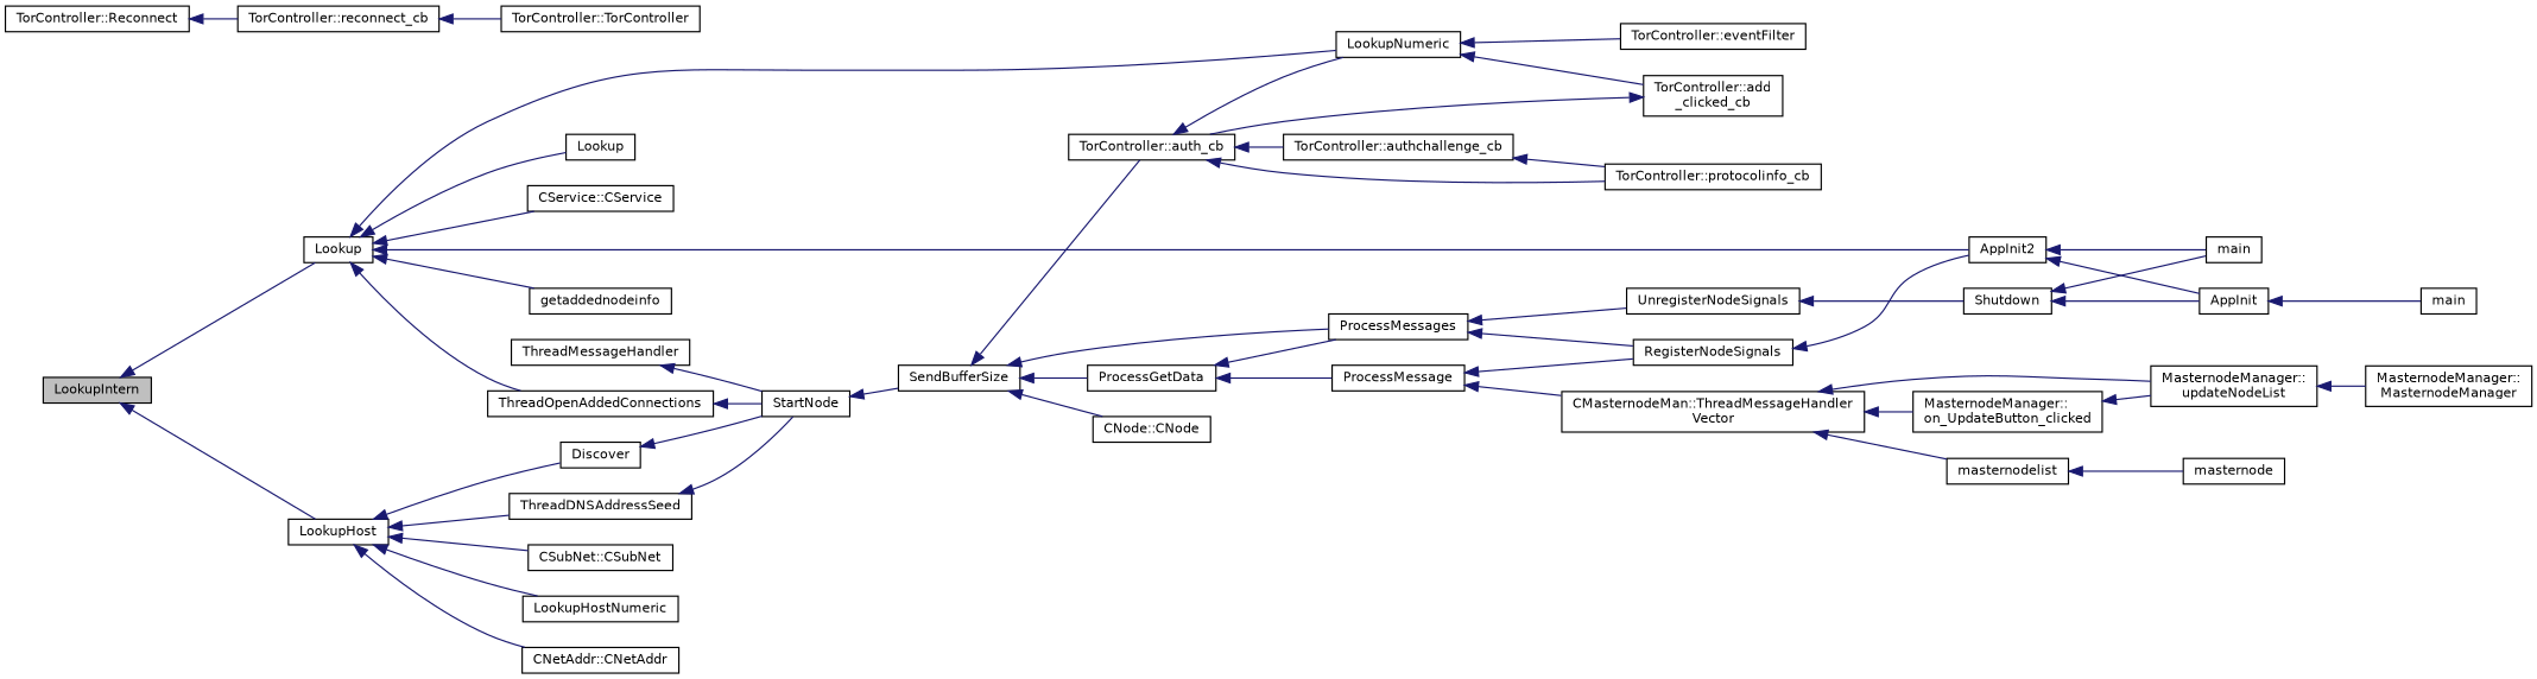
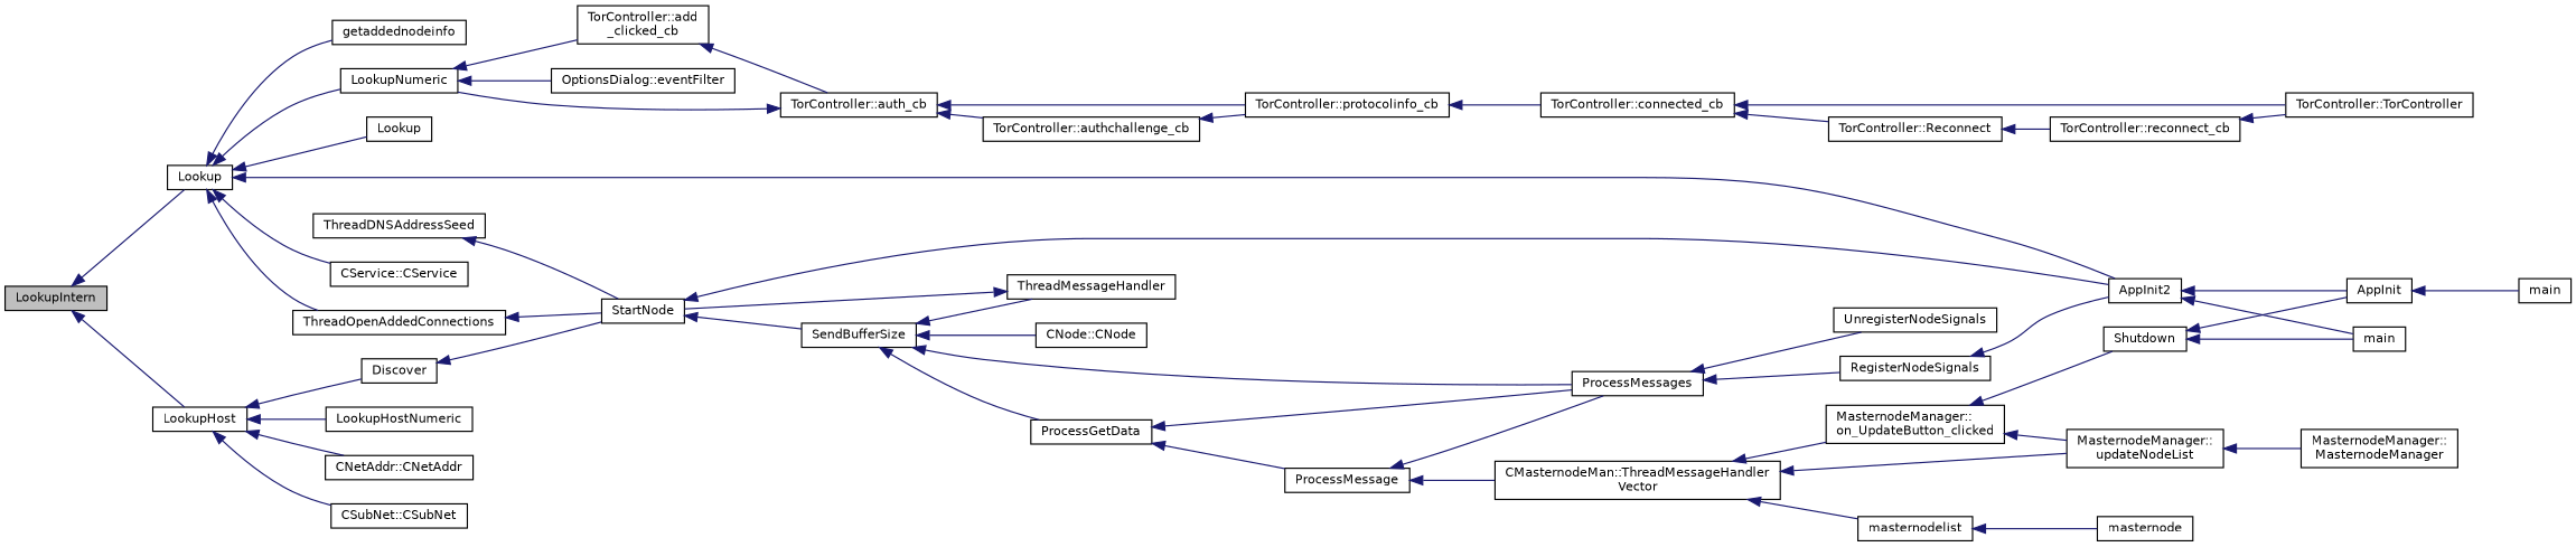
  digraph {
    rankdir=LR
    node [color=black fillcolor=white fontname=Helvetica fontsize=10 shape=record style=filled]
    edge [color=midnightblue dir=back fontname=Helvetica fontsize=10 labelfontname=Helvetica labelfontsize=10 style=solid]
    n1 [fillcolor=grey75 fontcolor=black height=0.2 label=LookupIntern width=0.4]
    n2 [height=0.2 label=LookupHost width=0.4]
    n3 [height=0.2 label=Lookup width=0.4]
    n4 [height=0.2 label=ThreadDNSAddressSeed width=0.4]
    n5 [height=0.2 label=Discover width=0.4]
    n6 [height=0.2 label=LookupHostNumeric width=0.4]
    n7 [height=0.2 label="CNetAddr::CNetAddr" width=0.4]
    n8 [height=0.2 label="CSubNet::CSubNet" width=0.4]
    n9 [height=0.2 label=AppInit2 width=0.4]
    n10 [height=0.2 label=ThreadOpenAddedConnections width=0.4]
    n11 [height=0.2 label=Lookup width=0.4]
    n12 [height=0.2 label=LookupNumeric width=0.4]
    n13 [height=0.2 label="CService::CService" width=0.4]
    n14 [height=0.2 label=getaddednodeinfo width=0.4]
    n15 [height=0.2 label=StartNode width=0.4]
    n16 [height=0.2 label=SendBufferSize width=0.4]
    n17 [height=0.2 label=AppInit width=0.4]
    n18 [height=0.2 label=main width=0.4]
    n19 [height=0.2 label=ProcessGetData width=0.4]
    n20 [height=0.2 label=ProcessMessages width=0.4]
    n21 [height=0.2 label=ThreadMessageHandler width=0.4]
    n22 [height=0.2 label="CNode::CNode" width=0.4]
    n23 [height=0.2 label=main width=0.4]
    n24 [height=0.2 label=ProcessMessage width=0.4]
    n25 [height=0.2 label=RegisterNodeSignals width=0.4]
    n26 [height=0.2 label=UnregisterNodeSignals width=0.4]
    n27 [height=0.2 label="CMasternodeMan::ThreadMessageHandler\lVector" width=0.4]
    n28 [height=0.2 label="MasternodeManager::\lupdateNodeList" width=0.4]
    n29 [height=0.2 label="MasternodeManager::\lon_UpdateButton_clicked" width=0.4]
    n30 [height=0.2 label=masternodelist width=0.4]
    n31 [height=0.2 label=Shutdown width=0.4]
    n32 [height=0.2 label="MasternodeManager::\lMasternodeManager" width=0.4]
    n33 [height=0.2 label=masternode width=0.4]
-   n34 [height=0.2 label="TorController::eventFilter" width=0.4]
+   n34 [height=0.2 label="OptionsDialog::eventFilter" width=0.4]
    n35 [height=0.2 label="TorController::add\l_clicked_cb" width=0.4]
    n36 [height=0.2 label="TorController::auth_cb" width=0.4]
    n37 [height=0.2 label="TorController::authchallenge_cb" width=0.4]
    n38 [height=0.2 label="TorController::protocolinfo_cb" width=0.4]
+   n39 [height=0.2 label="TorController::connected_cb" width=0.4]
    n40 [height=0.2 label="TorController::TorController" width=0.4]
    n41 [height=0.2 label="TorController::Reconnect" width=0.4]
    n42 [height=0.2 label="TorController::reconnect_cb" width=0.4]
    n1 -> n2
    n1 -> n3
-   n2 -> n4
    n2 -> n5
    n2 -> n6
    n2 -> n7
    n2 -> n8
    n3 -> n9
    n3 -> n10
    n3 -> n11
    n3 -> n12
    n3 -> n13
    n3 -> n14
    n4 -> n15
    n5 -> n15
    n9 -> n17
    n9 -> n18
    n10 -> n15
    n12 -> n34
    n12 -> n35
+   n15 -> n9
    n15 -> n16
    n16 -> n19
    n16 -> n20
-   n16 -> n36
+   n16 -> n21
    n16 -> n22
    n17 -> n23
    n19 -> n20
    n19 -> n24
    n20 -> n25
    n20 -> n26
    n21 -> n15
-   n24 -> n25
+   n24 -> n20
    n24 -> n27
    n25 -> n9
-   n26 -> n31
+   n29 -> n31
    n27 -> n28
    n27 -> n29
    n27 -> n30
    n28 -> n32
    n29 -> n28
    n30 -> n33
    n31 -> n17
    n31 -> n18
    n35 -> n36
    n36 -> n12
    n36 -> n37
    n36 -> n38
    n37 -> n38
+   n38 -> n39
+   n39 -> n40
+   n39 -> n41
    n41 -> n42
    n42 -> n40
  }
